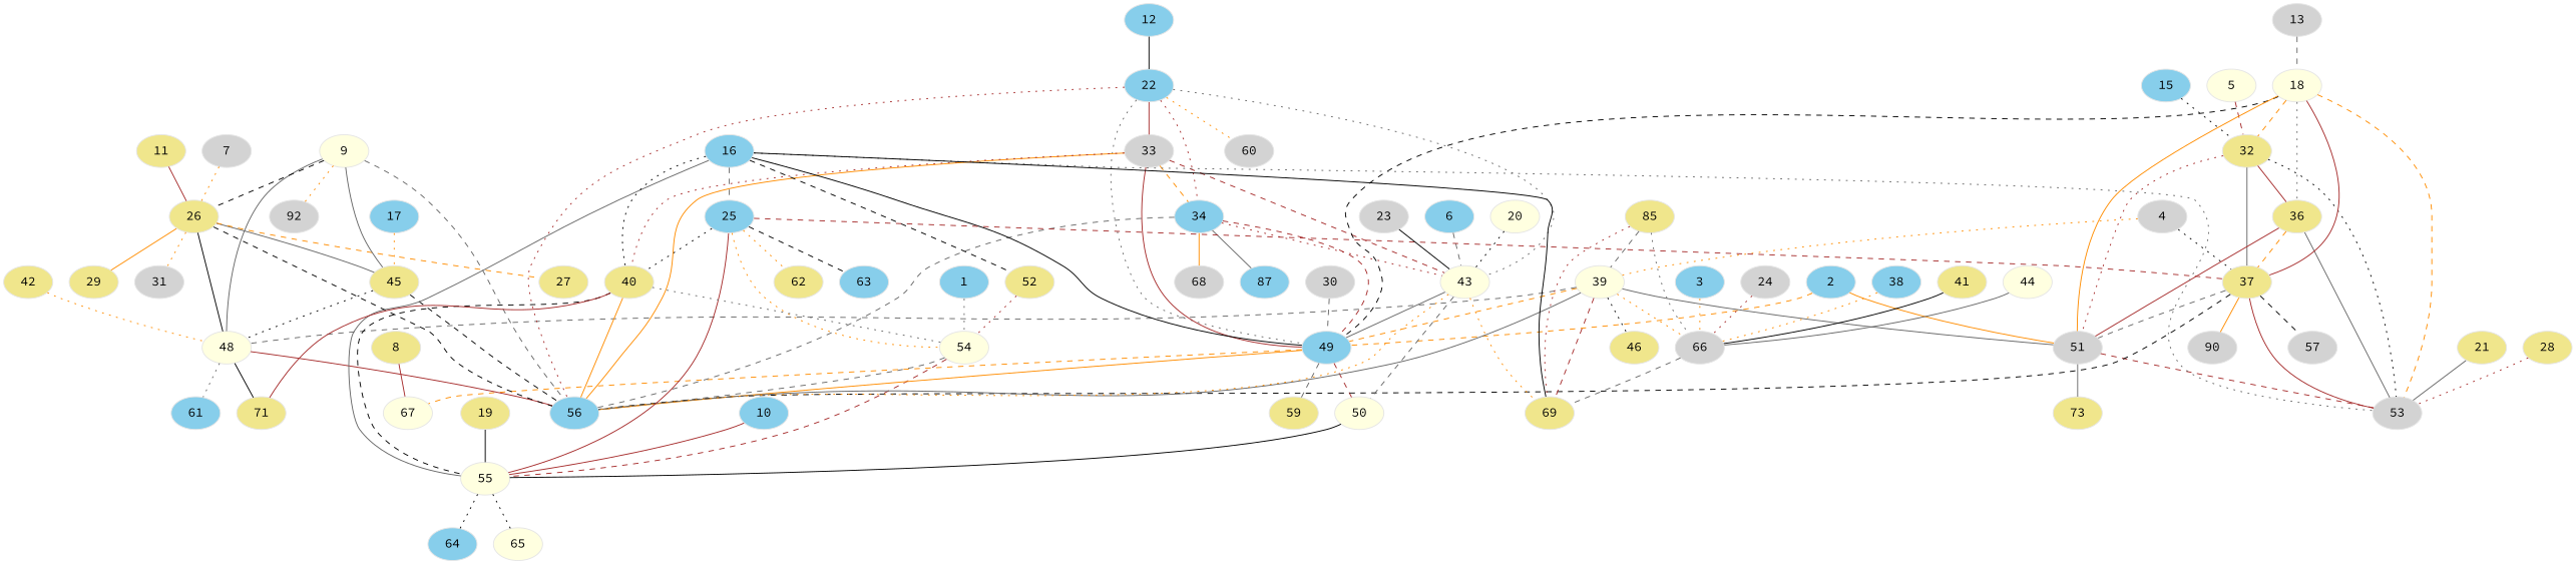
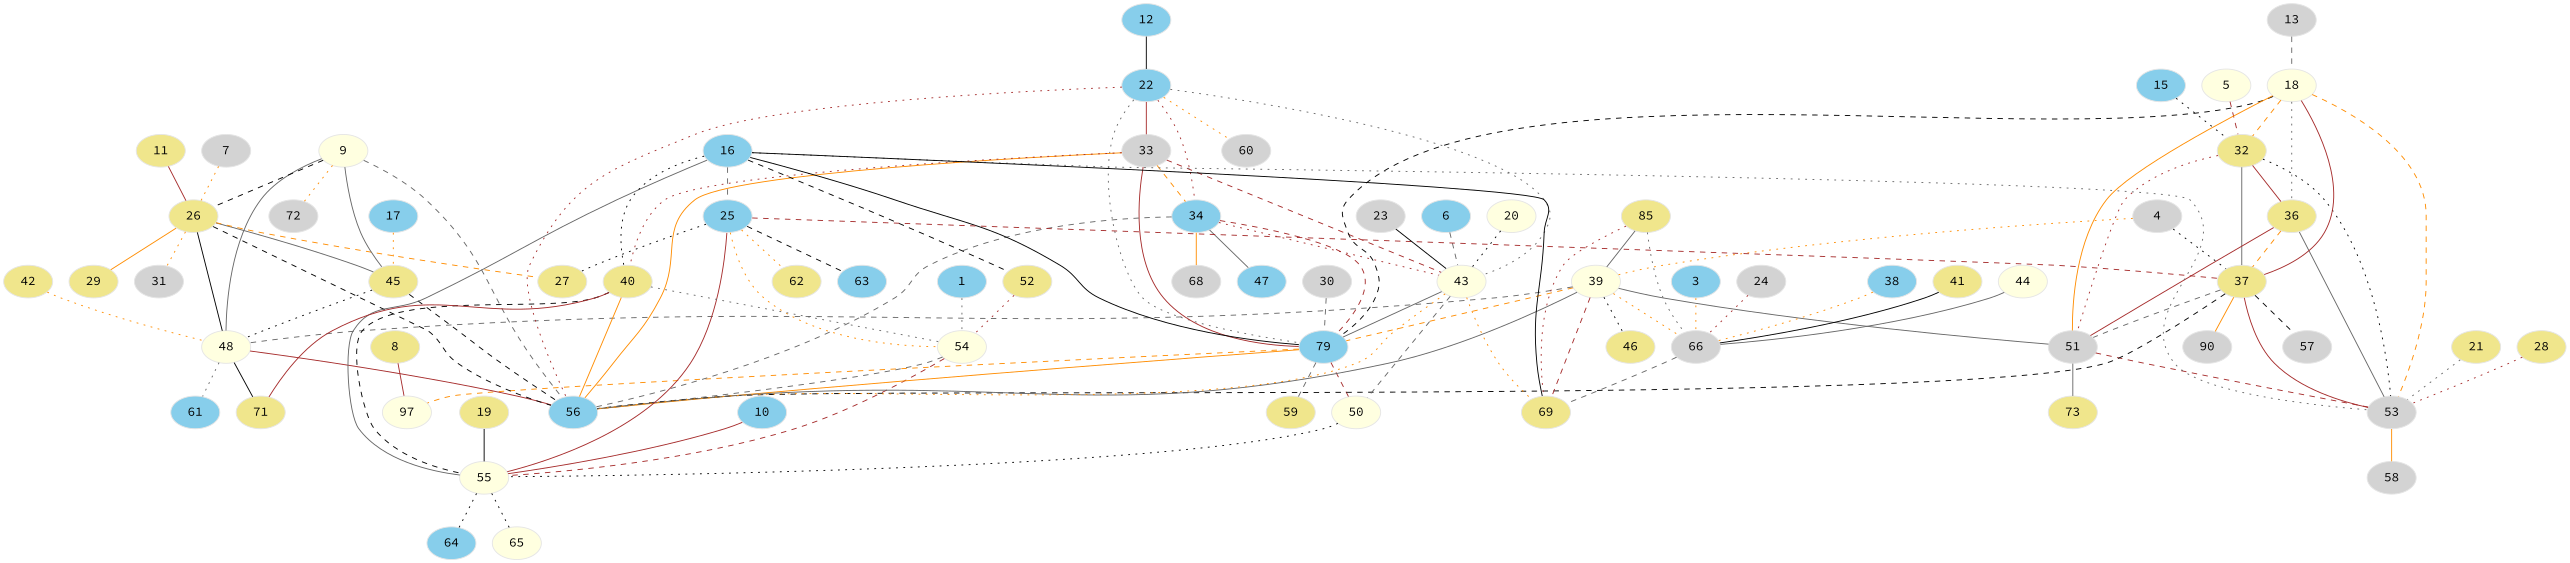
  graph {
    fontname="Source Code Pro"
    node [color=gray90 fillcolor=khaki fontname="Source Code Pro" style=filled]
    edge [color=gray40 fontname="Source Code Pro" style=solid weight=1.0]
    54 [fillcolor=lightyellow]
    1 [fillcolor=skyblue]
    56 [fillcolor=skyblue]
    55 [fillcolor=lightyellow]
-   2 [fillcolor=skyblue]
-   49 [fillcolor=skyblue]
+   49 [fillcolor=skyblue label=79]
    51 [fillcolor=lightgrey]
-   67 [fillcolor=lightyellow]
+   67 [fillcolor=lightyellow label=97]
    50 [fillcolor=lightyellow]
    59
    53 [fillcolor=lightgrey]
    73
    66 [fillcolor=lightgrey]
    3 [fillcolor=skyblue]
    69
    4 [fillcolor=lightgrey]
    37
    39 [fillcolor=lightyellow]
    57 [fillcolor=lightgrey]
    n20 [fillcolor=lightgrey label=90]
    48 [fillcolor=lightyellow]
    46
    5 [fillcolor=lightyellow]
    32
    36
    43 [fillcolor=lightyellow]
    6 [fillcolor=skyblue]
    7 [fillcolor=lightgrey]
    26
    45
    27
    29
    31 [fillcolor=lightgrey]
    8
    9 [fillcolor=lightyellow]
-   72 [fillcolor=lightgrey label=92]
+   72 [fillcolor=lightgrey]
    71
    61 [fillcolor=skyblue]
    10 [fillcolor=skyblue]
    64 [fillcolor=skyblue]
    65 [fillcolor=lightyellow]
    11
    12 [fillcolor=skyblue]
    22 [fillcolor=skyblue]
    33 [fillcolor=lightgrey]
    34 [fillcolor=skyblue]
    60 [fillcolor=lightgrey]
    13 [fillcolor=lightgrey]
    18 [fillcolor=lightyellow]
    15 [fillcolor=skyblue]
    16 [fillcolor=skyblue]
    25 [fillcolor=skyblue]
    40
    52
    62
    63 [fillcolor=skyblue]
+   58 [fillcolor=lightgrey]
    17 [fillcolor=skyblue]
    19
    20 [fillcolor=lightyellow]
    21
-   47 [fillcolor=skyblue label=87]
+   47 [fillcolor=skyblue]
    68 [fillcolor=lightgrey]
    23 [fillcolor=lightgrey]
    24 [fillcolor=lightgrey]
    28
    30 [fillcolor=lightgrey]
    n68 [label=85]
    38 [fillcolor=skyblue]
    41
    42
    44 [fillcolor=lightyellow]
    54 -- 56 [style=dashed]
    54 -- 55 [color=brown style=dashed]
    1 -- 54 [style=dotted]
    55 -- 64 [color=black style=dotted]
    55 -- 65 [color=black style=dotted]
-   2 -- 49 [color=darkorange style=dashed]
-   2 -- 51 [color=darkorange]
    49 -- 56 [color=darkorange weight=2.0]
    49 -- 67 [color=darkorange style=dashed]
    49 -- 50 [color=brown style=dashed]
    49 -- 59 [style=dashed]
    51 -- 53 [color=brown style=dashed]
    51 -- 73
-   50 -- 55 [color=black]
+   50 -- 55 [color=black style=dotted]
+   53 -- 58 [color=darkorange]
    66 -- 69 [style=dashed weight=2.0]
    3 -- 66 [color=darkorange style=dotted]
    4 -- 37 [color=black style=dotted]
    4 -- 39 [color=darkorange style=dotted]
    37 -- 56 [color=black style=dashed]
    37 -- 51 [style=dashed]
    37 -- 53 [color=brown]
    37 -- 57 [color=black style=dashed]
    37 -- n20 [color=darkorange]
    39 -- 56
    39 -- 49 [color=darkorange style=dashed]
    39 -- 51
    39 -- 66 [color=darkorange style=dotted weight=2.0]
    39 -- 69 [color=brown style=dashed]
    39 -- 48 [style=dashed]
    39 -- 46 [color=black style=dotted]
    48 -- 56 [color=brown weight=2.0]
    48 -- 71 [color=black]
    48 -- 61 [style=dotted]
    5 -- 32 [color=brown style=dashed]
    32 -- 51 [color=brown style=dotted]
    32 -- 53 [color=black style=dotted]
    32 -- 37
    32 -- 36 [color=brown]
    36 -- 51 [color=brown]
    36 -- 53
    36 -- 37 [color=darkorange style=dashed]
    43 -- 56 [color=darkorange style=dotted weight=2.0]
    43 -- 49
    43 -- 50 [style=dashed]
    43 -- 69 [color=darkorange style=dotted]
    6 -- 43 [style=dashed]
    7 -- 26 [color=darkorange style=dotted]
    26 -- 56 [color=black style=dashed weight=2.0]
    26 -- 48 [color=black]
    26 -- 45
    26 -- 27 [color=darkorange style=dashed]
    26 -- 29 [color=darkorange]
    26 -- 31 [color=darkorange style=dotted]
    45 -- 56 [color=black style=dashed weight=2.0]
    45 -- 48 [color=black style=dotted]
    8 -- 67 [color=brown]
    9 -- 56 [style=dashed weight=4.0]
    9 -- 48 [weight=2.0]
    9 -- 26 [color=black style=dashed weight=2.0]
    9 -- 45 [weight=2.0]
    9 -- 72 [color=darkorange style=dotted]
    10 -- 55 [color=brown]
    11 -- 26 [color=brown]
    12 -- 22 [color=black]
    22 -- 56 [color=brown style=dotted weight=2.0]
    22 -- 49 [style=dotted]
    22 -- 43 [style=dotted]
    22 -- 33 [color=brown]
    22 -- 34 [color=brown style=dotted]
    22 -- 60 [color=darkorange style=dotted]
    33 -- 56 [color=darkorange weight=2.0]
    33 -- 49 [color=brown]
    33 -- 43 [color=brown style=dashed]
    33 -- 34 [color=darkorange style=dashed]
    33 -- 40 [color=brown style=dotted]
    34 -- 56 [style=dashed weight=2.0]
    34 -- 49 [color=brown style=dashed]
    34 -- 43 [color=brown style=dotted]
    34 -- 47
    34 -- 68 [color=darkorange]
    13 -- 18 [style=dashed]
    18 -- 49 [color=black style=dashed weight=2.0]
    18 -- 51 [color=darkorange weight=2.0]
    18 -- 53 [color=darkorange style=dashed weight=2.0]
    18 -- 37 [color=brown weight=2.0]
    18 -- 32 [color=darkorange style=dashed weight=2.0]
    18 -- 36 [style=dotted weight=2.0]
    15 -- 32 [color=black style=dotted]
    16 -- 55 [weight=3.0]
    16 -- 49 [color=black]
    16 -- 53 [style=dotted]
    16 -- 69 [color=black]
    16 -- 25 [style=dashed weight=3.0]
    16 -- 40 [color=black style=dotted weight=3.0]
    16 -- 52 [color=black style=dashed]
    25 -- 54 [color=darkorange style=dotted]
    25 -- 55 [color=brown]
    25 -- 37 [color=brown style=dashed]
-   25 -- 40 [color=black style=dotted]
+   25 -- 27 [color=black style=dotted]
    25 -- 62 [color=darkorange style=dotted]
    25 -- 63 [color=black style=dashed]
    40 -- 54 [style=dotted]
    40 -- 56 [color=darkorange]
    40 -- 55 [color=black style=dashed]
    40 -- 71 [color=brown weight=2.0]
    52 -- 54 [color=brown style=dotted weight=3.0]
    17 -- 45 [color=darkorange style=dotted]
    19 -- 55 [color=black]
    20 -- 43 [color=black style=dotted]
-   21 -- 53
+   21 -- 53 [style=dotted]
    23 -- 43 [color=black]
    24 -- 66 [color=brown style=dotted]
    28 -- 53 [color=brown style=dotted]
    30 -- 49 [style=dashed]
    n68 -- 66 [style=dotted weight=6.0]
    n68 -- 69 [color=brown style=dotted weight=3.0]
-   n68 -- 39 [style=dashed weight=3.0]
+   n68 -- 39 [weight=3.0]
    38 -- 66 [color=darkorange style=dotted]
    41 -- 66 [color=black]
    42 -- 48 [color=darkorange style=dotted]
    44 -- 66
  }
